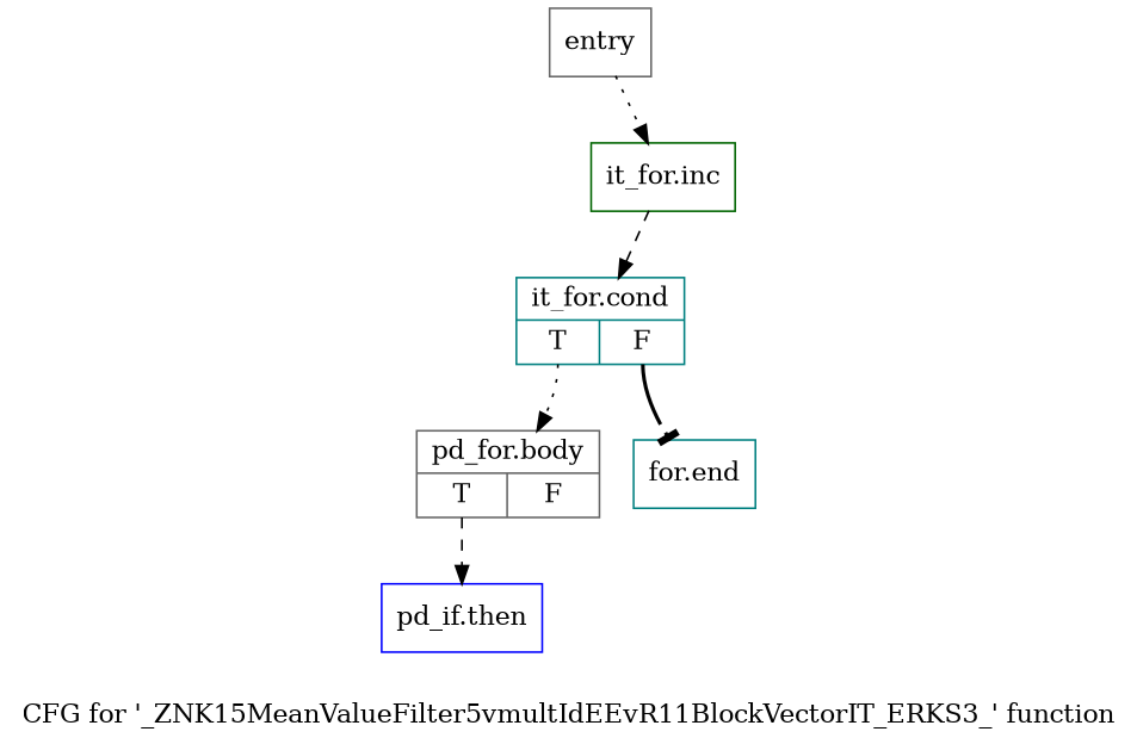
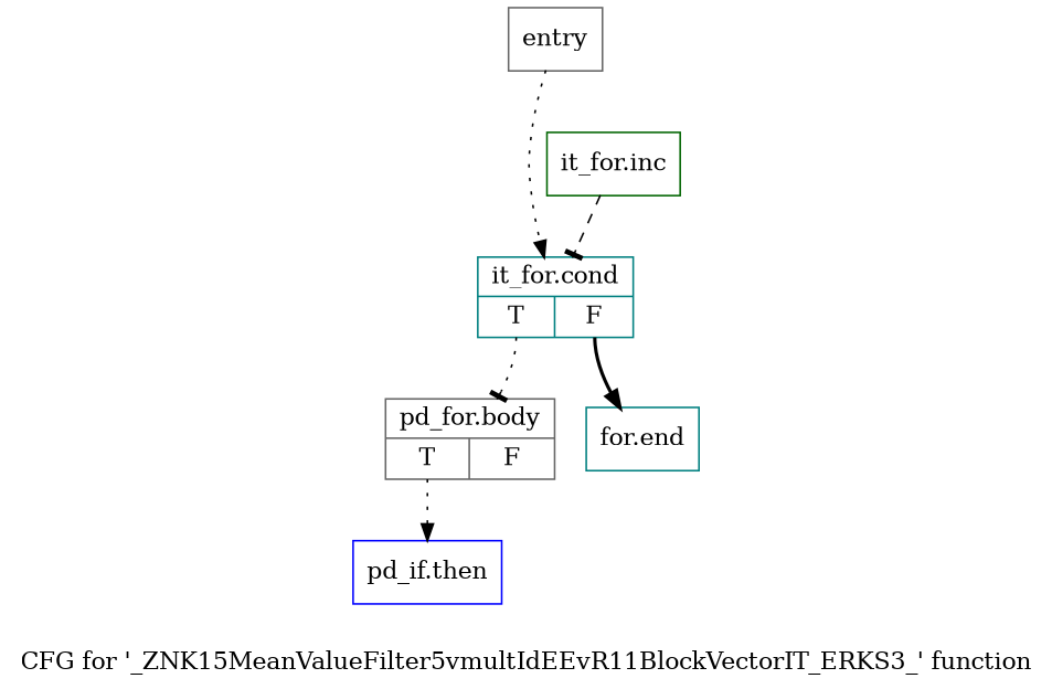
  digraph {
    label="CFG for '_ZNK15MeanValueFilter5vmultIdEEvR11BlockVectorIT_ERKS3_' function"
    node [color=gray40 shape=record]
    edge [arrowhead=normal style=dotted]
    n1 [label="{entry}"]
    n2 [color=teal label="{it_for.cond|{<s0>T|<s1>F}}"]
    n3 [label="{pd_for.body|{<s0>T|<s1>F}}"]
    n4 [color=teal label="{for.end}"]
    n5 [color=blue label="{pd_if.then}"]
    n6 [color=darkgreen label="{it_for.inc}"]
-   n1 -> n6
-   n2 -> n3 [tailport=s0]
-   n2 -> n4 [arrowhead=tee style=bold tailport=s1]
-   n3 -> n5 [style=dashed tailport=s0]
-   n6 -> n2 [style=dashed]
+   n1 -> n2
+   n2 -> n3 [arrowhead=tee tailport=s0]
+   n2 -> n4 [style=bold tailport=s1]
+   n3 -> n5 [tailport=s0]
+   n6 -> n2 [arrowhead=tee style=dashed]
  }
